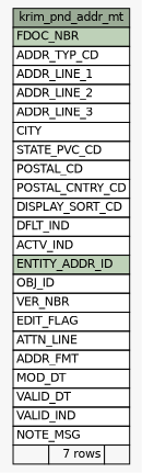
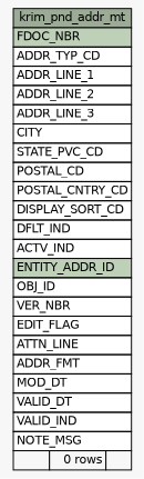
  digraph {
    bgcolor="#f7f7f7"
    fontname=Helvetica
    fontsize=11
    nodesep=0.18
    rankdir=RL
    ranksep=0.46
-   n1 [fontname=Helvetica fontsize=11 label=<     <TABLE BORDER="0" CELLBORDER="1" CELLSPACING="0" BGCOLOR="#ffffff">       <TR><TD COLSPAN="3" BGCOLOR="#9bab96" ALIGN="CENTER">krim_pnd_addr_mt</TD></TR>       <TR><TD PORT="FDOC_NBR" COLSPAN="3" BGCOLOR="#bed1b8" ALIGN="LEFT">FDOC_NBR</TD></TR>       <TR><TD PORT="ADDR_TYP_CD" COLSPAN="3" ALIGN="LEFT">ADDR_TYP_CD</TD></TR>       <TR><TD PORT="ADDR_LINE_1" COLSPAN="3" ALIGN="LEFT">ADDR_LINE_1</TD></TR>       <TR><TD PORT="ADDR_LINE_2" COLSPAN="3" ALIGN="LEFT">ADDR_LINE_2</TD></TR>       <TR><TD PORT="ADDR_LINE_3" COLSPAN="3" ALIGN="LEFT">ADDR_LINE_3</TD></TR>       <TR><TD PORT="CITY" COLSPAN="3" ALIGN="LEFT">CITY</TD></TR>       <TR><TD PORT="STATE_PVC_CD" COLSPAN="3" ALIGN="LEFT">STATE_PVC_CD</TD></TR>       <TR><TD PORT="POSTAL_CD" COLSPAN="3" ALIGN="LEFT">POSTAL_CD</TD></TR>       <TR><TD PORT="POSTAL_CNTRY_CD" COLSPAN="3" ALIGN="LEFT">POSTAL_CNTRY_CD</TD></TR>       <TR><TD PORT="DISPLAY_SORT_CD" COLSPAN="3" ALIGN="LEFT">DISPLAY_SORT_CD</TD></TR>       <TR><TD PORT="DFLT_IND" COLSPAN="3" ALIGN="LEFT">DFLT_IND</TD></TR>       <TR><TD PORT="ACTV_IND" COLSPAN="3" ALIGN="LEFT">ACTV_IND</TD></TR>       <TR><TD PORT="ENTITY_ADDR_ID" COLSPAN="3" BGCOLOR="#bed1b8" ALIGN="LEFT">ENTITY_ADDR_ID</TD></TR>       <TR><TD PORT="OBJ_ID" COLSPAN="3" ALIGN="LEFT">OBJ_ID</TD></TR>       <TR><TD PORT="VER_NBR" COLSPAN="3" ALIGN="LEFT">VER_NBR</TD></TR>       <TR><TD PORT="EDIT_FLAG" COLSPAN="3" ALIGN="LEFT">EDIT_FLAG</TD></TR>       <TR><TD PORT="ATTN_LINE" COLSPAN="3" ALIGN="LEFT">ATTN_LINE</TD></TR>       <TR><TD PORT="ADDR_FMT" COLSPAN="3" ALIGN="LEFT">ADDR_FMT</TD></TR>       <TR><TD PORT="MOD_DT" COLSPAN="3" ALIGN="LEFT">MOD_DT</TD></TR>       <TR><TD PORT="VALID_DT" COLSPAN="3" ALIGN="LEFT">VALID_DT</TD></TR>       <TR><TD PORT="VALID_IND" COLSPAN="3" ALIGN="LEFT">VALID_IND</TD></TR>       <TR><TD PORT="NOTE_MSG" COLSPAN="3" ALIGN="LEFT">NOTE_MSG</TD></TR>       <TR><TD ALIGN="LEFT" BGCOLOR="#f7f7f7">  </TD><TD ALIGN="RIGHT" BGCOLOR="#f7f7f7">7 rows</TD><TD ALIGN="RIGHT" BGCOLOR="#f7f7f7">  </TD></TR>     </TABLE>> shape=plaintext]
+   n1 [fontname=Helvetica fontsize=11 label=<     <TABLE BORDER="0" CELLBORDER="1" CELLSPACING="0" BGCOLOR="#ffffff">       <TR><TD COLSPAN="3" BGCOLOR="#9bab96" ALIGN="CENTER">krim_pnd_addr_mt</TD></TR>       <TR><TD PORT="FDOC_NBR" COLSPAN="3" BGCOLOR="#bed1b8" ALIGN="LEFT">FDOC_NBR</TD></TR>       <TR><TD PORT="ADDR_TYP_CD" COLSPAN="3" ALIGN="LEFT">ADDR_TYP_CD</TD></TR>       <TR><TD PORT="ADDR_LINE_1" COLSPAN="3" ALIGN="LEFT">ADDR_LINE_1</TD></TR>       <TR><TD PORT="ADDR_LINE_2" COLSPAN="3" ALIGN="LEFT">ADDR_LINE_2</TD></TR>       <TR><TD PORT="ADDR_LINE_3" COLSPAN="3" ALIGN="LEFT">ADDR_LINE_3</TD></TR>       <TR><TD PORT="CITY" COLSPAN="3" ALIGN="LEFT">CITY</TD></TR>       <TR><TD PORT="STATE_PVC_CD" COLSPAN="3" ALIGN="LEFT">STATE_PVC_CD</TD></TR>       <TR><TD PORT="POSTAL_CD" COLSPAN="3" ALIGN="LEFT">POSTAL_CD</TD></TR>       <TR><TD PORT="POSTAL_CNTRY_CD" COLSPAN="3" ALIGN="LEFT">POSTAL_CNTRY_CD</TD></TR>       <TR><TD PORT="DISPLAY_SORT_CD" COLSPAN="3" ALIGN="LEFT">DISPLAY_SORT_CD</TD></TR>       <TR><TD PORT="DFLT_IND" COLSPAN="3" ALIGN="LEFT">DFLT_IND</TD></TR>       <TR><TD PORT="ACTV_IND" COLSPAN="3" ALIGN="LEFT">ACTV_IND</TD></TR>       <TR><TD PORT="ENTITY_ADDR_ID" COLSPAN="3" BGCOLOR="#bed1b8" ALIGN="LEFT">ENTITY_ADDR_ID</TD></TR>       <TR><TD PORT="OBJ_ID" COLSPAN="3" ALIGN="LEFT">OBJ_ID</TD></TR>       <TR><TD PORT="VER_NBR" COLSPAN="3" ALIGN="LEFT">VER_NBR</TD></TR>       <TR><TD PORT="EDIT_FLAG" COLSPAN="3" ALIGN="LEFT">EDIT_FLAG</TD></TR>       <TR><TD PORT="ATTN_LINE" COLSPAN="3" ALIGN="LEFT">ATTN_LINE</TD></TR>       <TR><TD PORT="ADDR_FMT" COLSPAN="3" ALIGN="LEFT">ADDR_FMT</TD></TR>       <TR><TD PORT="MOD_DT" COLSPAN="3" ALIGN="LEFT">MOD_DT</TD></TR>       <TR><TD PORT="VALID_DT" COLSPAN="3" ALIGN="LEFT">VALID_DT</TD></TR>       <TR><TD PORT="VALID_IND" COLSPAN="3" ALIGN="LEFT">VALID_IND</TD></TR>       <TR><TD PORT="NOTE_MSG" COLSPAN="3" ALIGN="LEFT">NOTE_MSG</TD></TR>       <TR><TD ALIGN="LEFT" BGCOLOR="#f7f7f7">  </TD><TD ALIGN="RIGHT" BGCOLOR="#f7f7f7">0 rows</TD><TD ALIGN="RIGHT" BGCOLOR="#f7f7f7">  </TD></TR>     </TABLE>> shape=plaintext]
  }
